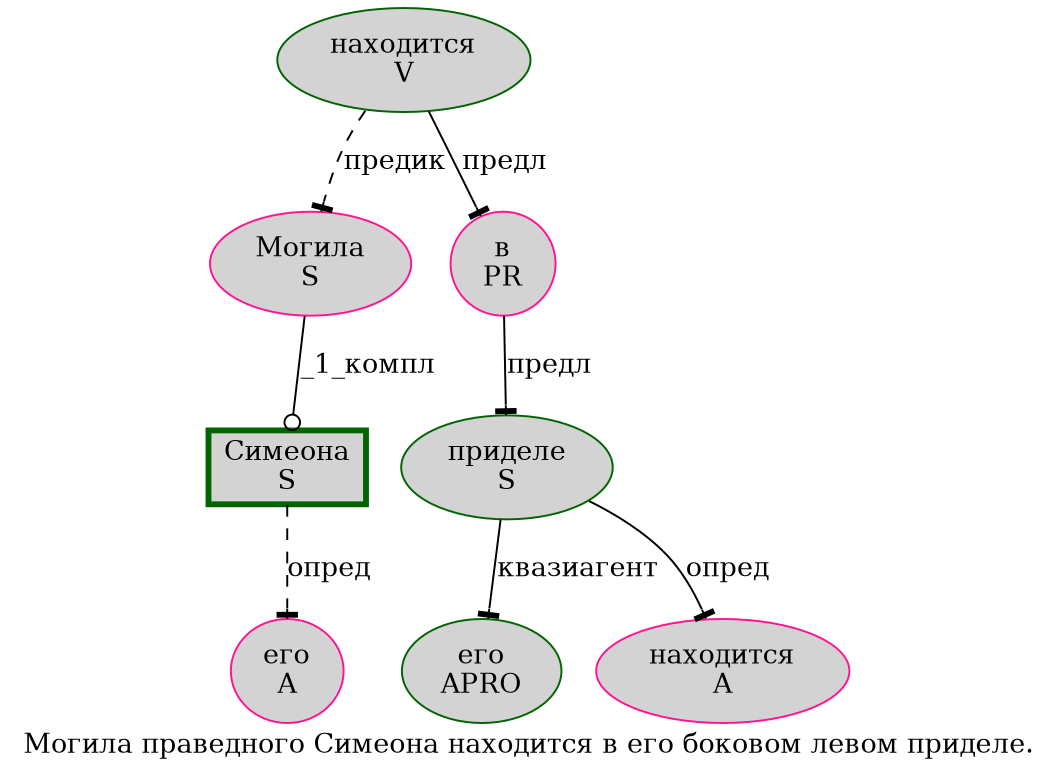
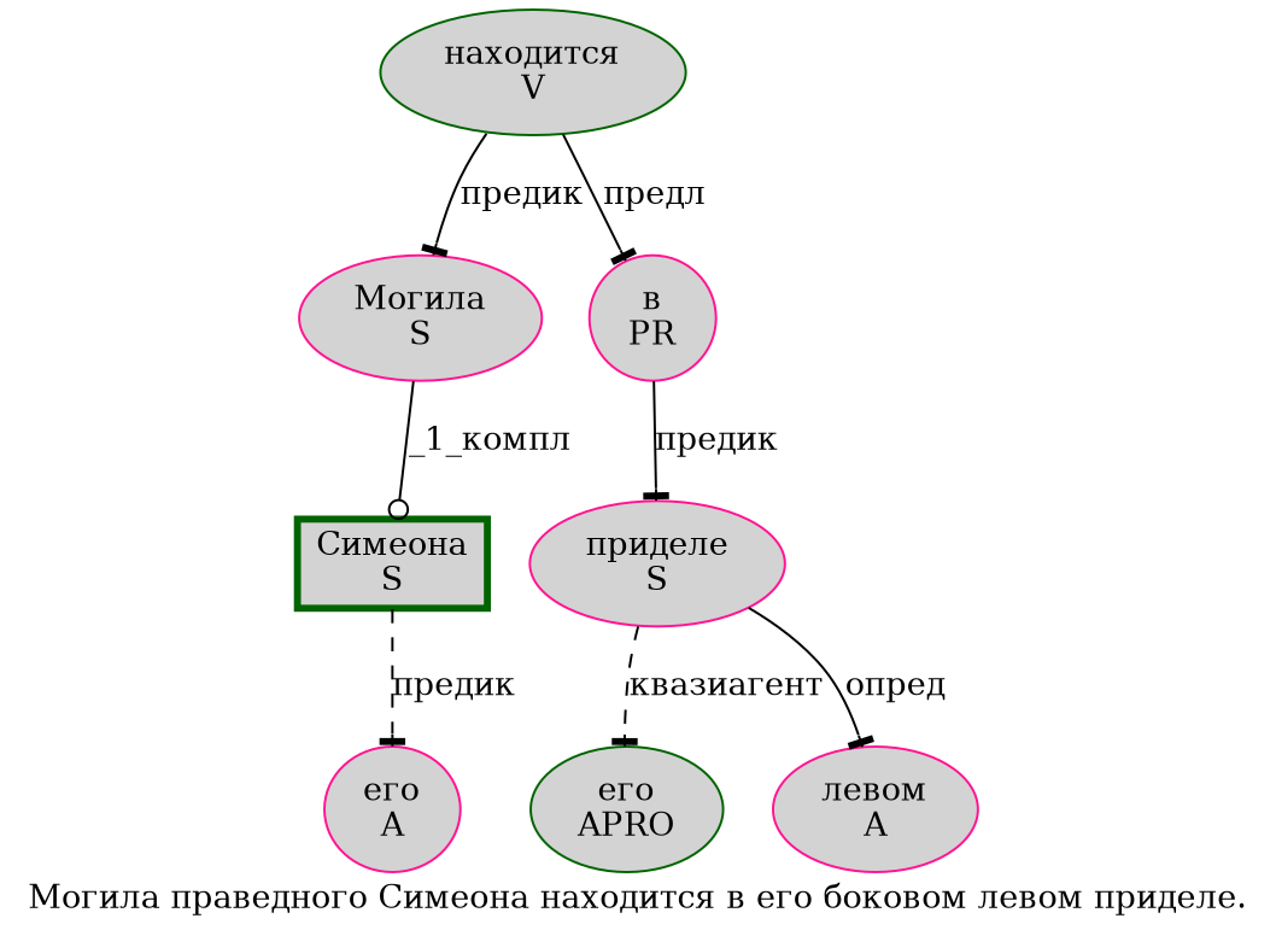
  digraph {
    label="Могила праведного Симеона находится в его боковом левом приделе."
    node [color=deeppink fillcolor=lightgray penwidth=1 shape=ellipse style=filled]
    edge [arrowhead=tee style=solid]
    n1 [label="Могила\nS"]
    n2 [color=darkgreen label="Симеона\nS" penwidth=3 shape=box]
    n3 [label="его\nA"]
    n4 [color=darkgreen label="находится\nV"]
    n5 [label="в\nPR"]
-   n6 [color=darkgreen label="приделе\nS"]
+   n6 [label="приделе\nS"]
    n7 [color=darkgreen label="его\nAPRO"]
-   n8 [label="находится\nA"]
+   n8 [label="левом\nA"]
    n1 -> n2 [arrowhead=odot label="_1_компл"]
-   n2 -> n3 [label="опред" style=dashed]
-   n4 -> n1 [label="предик" style=dashed]
+   n2 -> n3 [label="предик" style=dashed]
+   n4 -> n1 [label="предик"]
    n4 -> n5 [label="предл"]
-   n5 -> n6 [label="предл"]
-   n6 -> n7 [label="квазиагент"]
+   n5 -> n6 [label="предик"]
+   n6 -> n7 [label="квазиагент" style=dashed]
    n6 -> n8 [label="опред"]
  }
